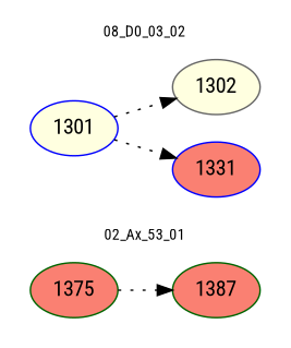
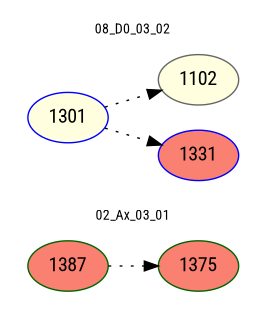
  digraph {
    fontname="Roboto Condensed"
    rankdir=LR
    node [color=darkgreen fillcolor=salmon fontname="Roboto Condensed" style=filled]
    edge [color=black fontname="Roboto Condensed" style=dotted]
    n1 [label=1387]
    n2 [label=1375]
    n3 [color=blue fillcolor=lightyellow label=1301]
    n4 [color=blue label=1331]
-   n5 [color=gray40 fillcolor=lightyellow label=1302]
+   n5 [color=gray40 fillcolor=lightyellow label=1102]
    subgraph cluster_1 {
      color=white
      fontsize=10
-     label="02_Ax_53_01"
+     label="02_Ax_03_01"
      n1
      n2
    }
    subgraph cluster_2 {
      color=white
      fontsize=10
      label="08_D0_03_02"
      n3
      n4
      n5
    }
-   n2 -> n1
+   n1 -> n2
    n3 -> n4
    n3 -> n5
  }
